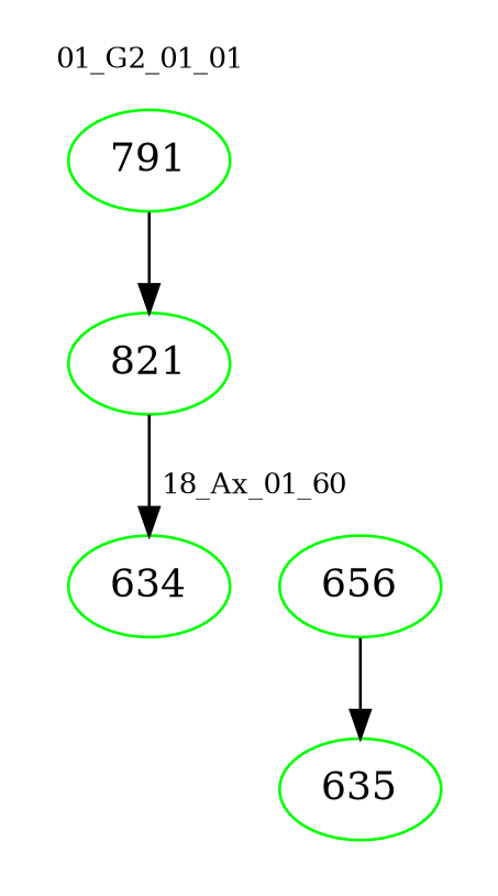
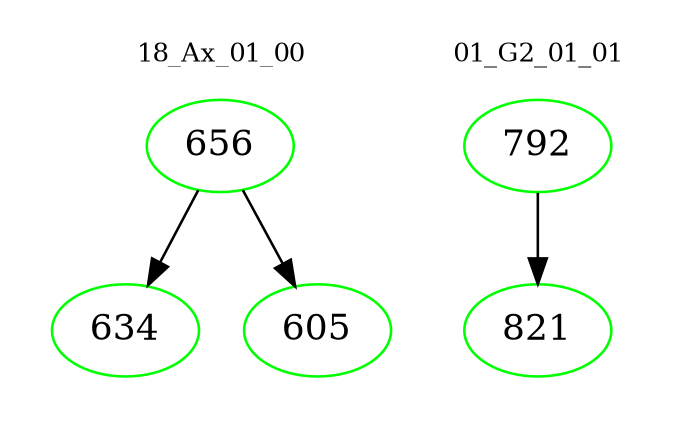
  digraph {
    node [color=green]
    edge [color=black]
    n1 [label=656]
    n2 [label=634]
-   n3 [label=635]
-   n4 [label=791]
+   n3 [label=605]
+   n4 [label=792]
    n5 [label=821]
    subgraph cluster_1 {
      color=white
      fontsize=10
-     label="18_Ax_01_60"
+     label="18_Ax_01_00"
      n1
      n2
      n3
    }
    subgraph cluster_2 {
      color=white
      fontsize=10
      label="01_G2_01_01"
      n4
      n5
    }
-   n5 -> n2
+   n1 -> n2
    n1 -> n3
    n4 -> n5
  }
